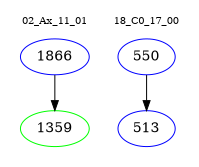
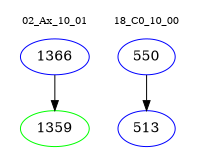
  digraph {
    fontname="DejaVu Serif"
    node [color=blue fontname="DejaVu Serif"]
    edge [color=black fontname="DejaVu Serif"]
-   n1 [label=1866]
+   n1 [label=1366]
    n2 [color=green label=1359]
    n3 [label=550]
    n4 [label=513]
    subgraph cluster_1 {
      color=white
      fontsize=10
-     label="02_Ax_11_01"
+     label="02_Ax_10_01"
      n1
      n2
    }
    subgraph cluster_2 {
      color=white
      fontsize=10
-     label="18_C0_17_00"
+     label="18_C0_10_00"
      n3
      n4
    }
    n1 -> n2
    n3 -> n4
  }
